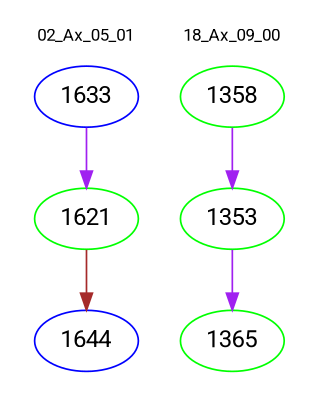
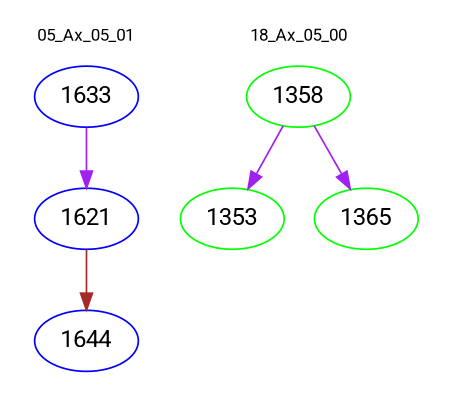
  digraph {
    fontname=Roboto
    node [color=green fontname=Roboto]
    edge [color=purple fontname=Roboto]
    n1 [color=blue label=1633]
-   n2 [label=1621]
+   n2 [color=blue label=1621]
    n3 [color=blue label=1644]
    n4 [label=1358]
    n5 [label=1353]
    n6 [label=1365]
    subgraph cluster_1 {
      color=white
      fontsize=10
-     label="02_Ax_05_01"
+     label="05_Ax_05_01"
      n1
      n2
      n3
    }
    subgraph cluster_2 {
      color=white
      fontsize=10
-     label="18_Ax_09_00"
+     label="18_Ax_05_00"
      n4
      n5
      n6
    }
    n1 -> n2
    n2 -> n3 [color=brown]
    n4 -> n5
-   n5 -> n6
+   n4 -> n6
  }
